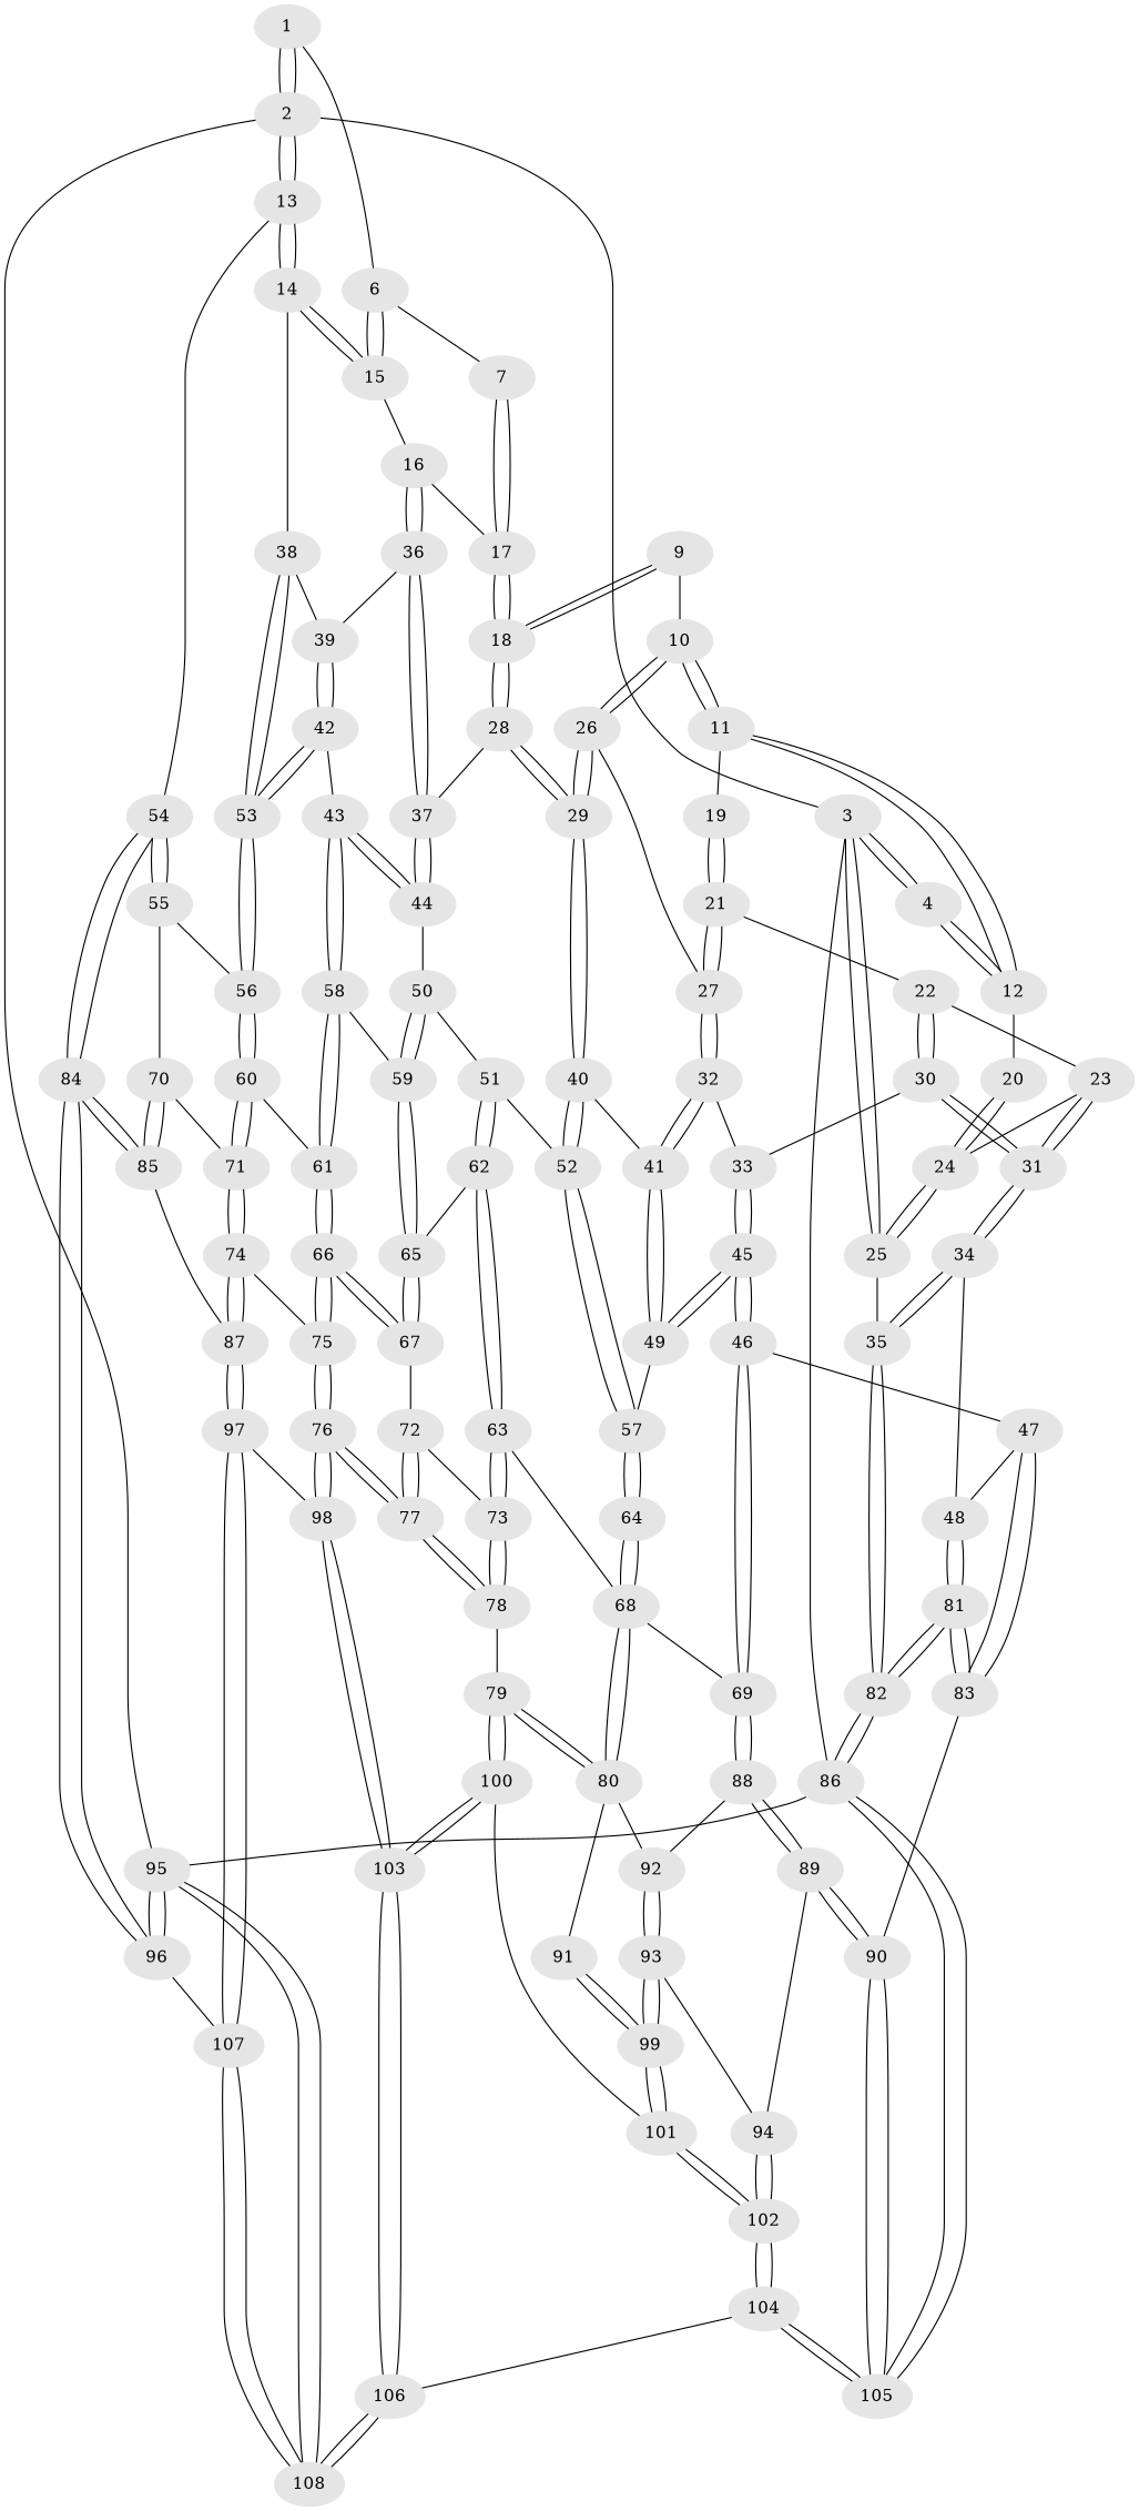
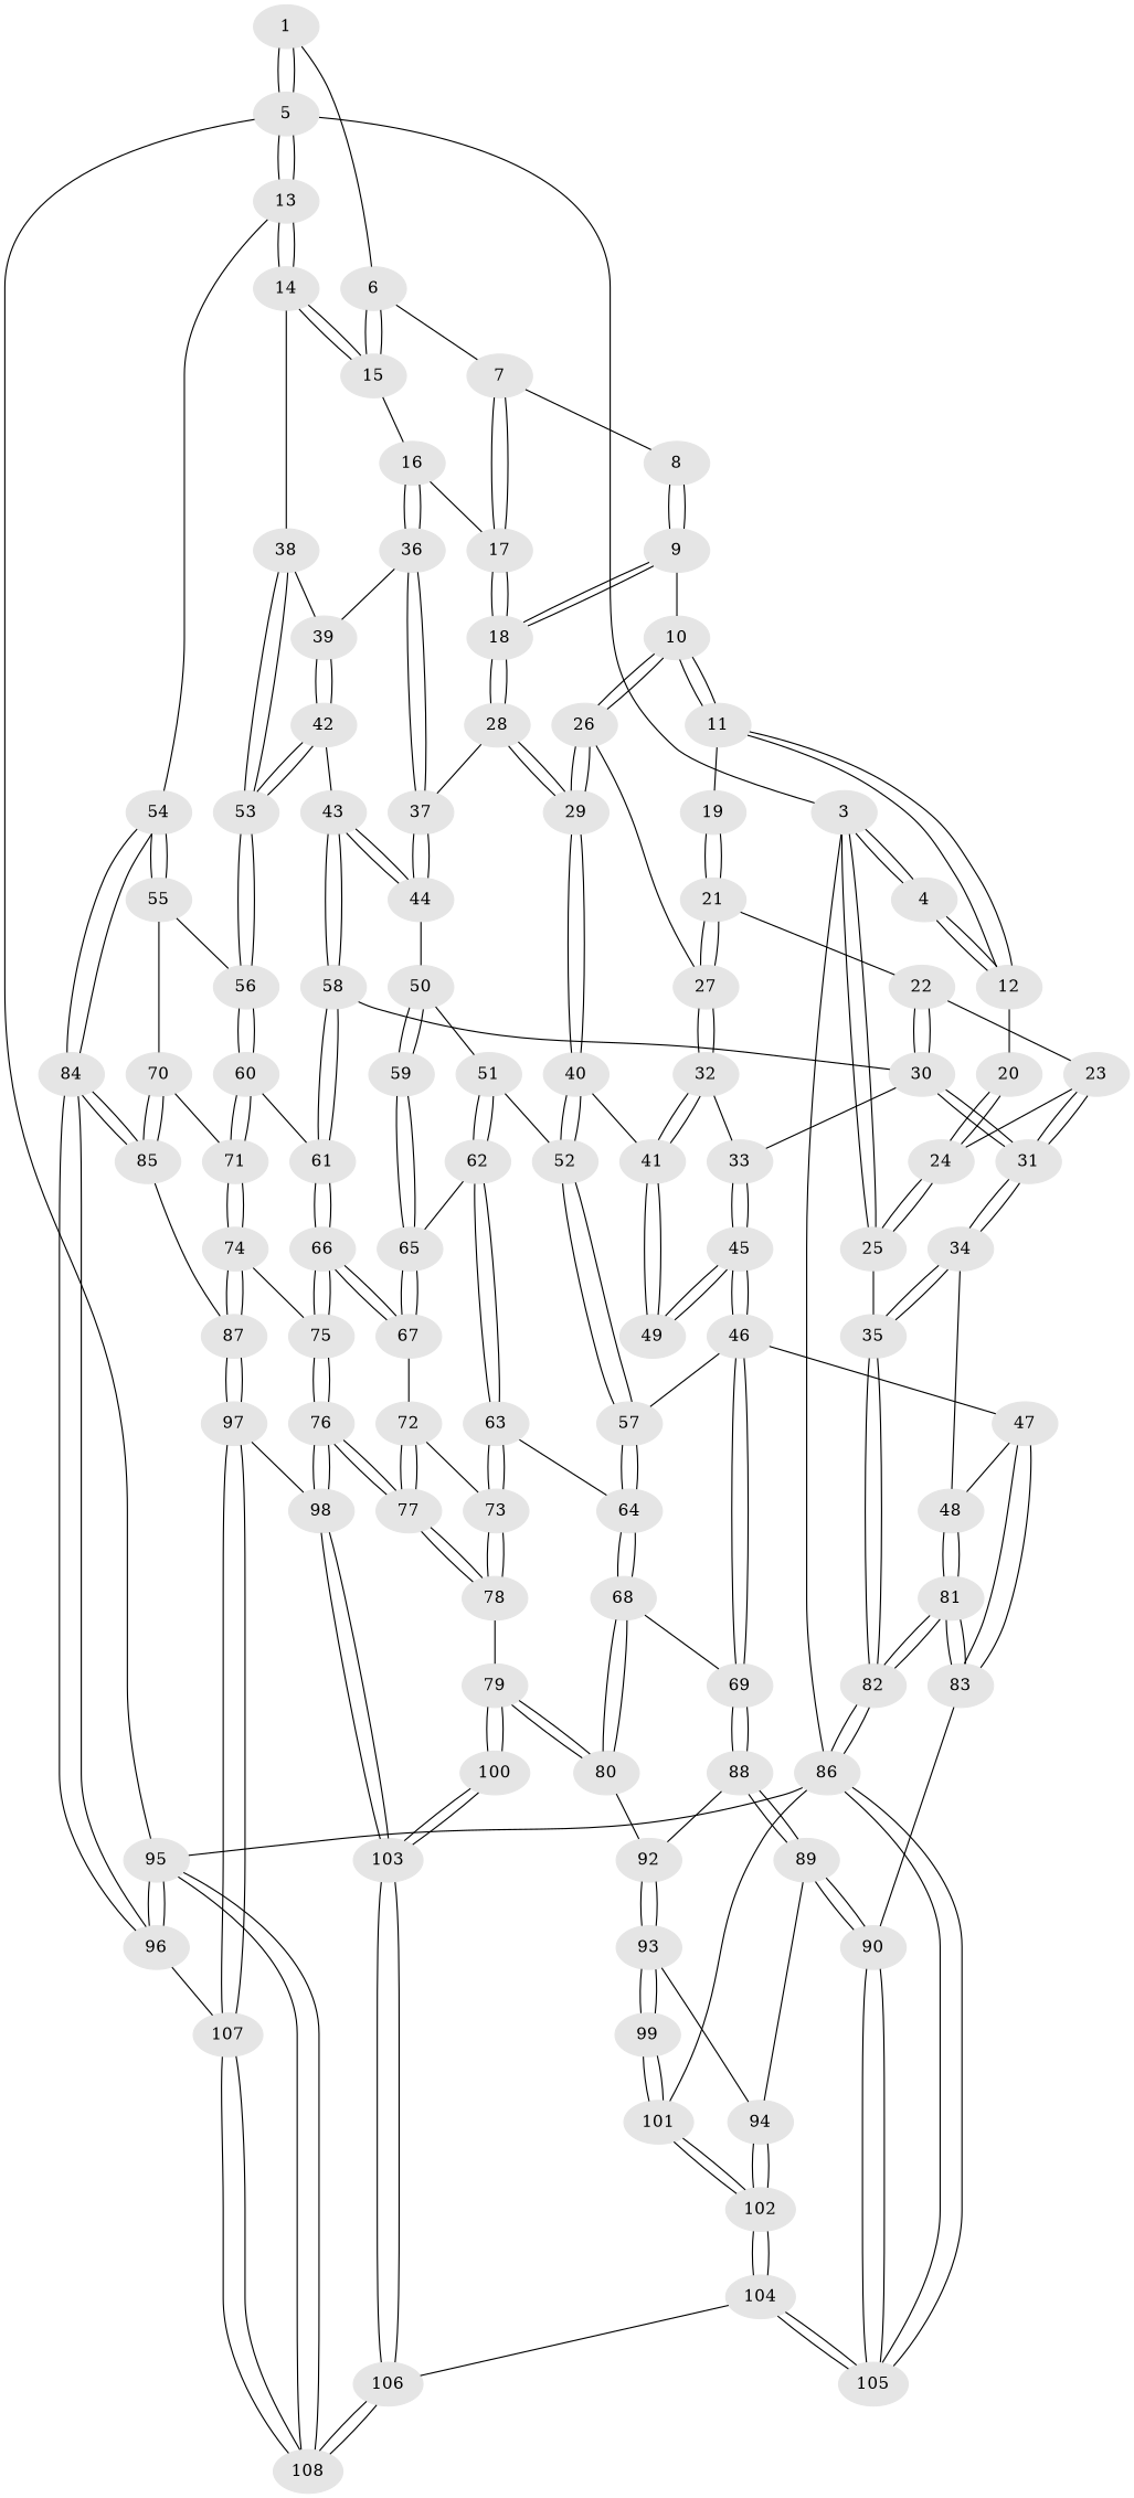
  graph {
    node [color=gray90 style=filled]
    1
-   2
+   2 [label=5]
    6
    3
    13
    95
    7
    15
    4
    25
    86
    14
    54
    96
    108
    12
    35
    105
    20
+   8
    9
    17
    16
    18
    10
    11
    26
    28
    19
    27
    29
    21
    24
    38
    55
    84
    39
    53
    36
    37
    22
    23
    30
    32
    31
    33
    34
    82
    40
    41
    44
    52
    45
    48
    49
    46
    81
    42
    50
    56
    43
    57
    58
    59
    61
    51
    47
    69
    83
    88
    90
    64
    62
    65
    63
    60
    70
    85
    71
    68
    66
    67
    74
    75
    73
    78
    80
    72
    76
    77
-   91
    92
    89
    87
    79
    97
    98
    103
    100
    101
    99
    107
    94
    93
    102
    104
    106
    1 -- 2
    1 -- 2
    1 -- 6
    2 -- 3
    2 -- 13
    2 -- 13
    2 -- 95
    6 -- 7
    6 -- 15
    6 -- 15
    3 -- 4
    3 -- 4
    3 -- 25
    3 -- 25
    3 -- 86
    13 -- 14
    13 -- 14
    13 -- 54
    95 -- 96
    95 -- 96
    95 -- 108
    95 -- 108
+   7 -- 8
    7 -- 17
    7 -- 17
    15 -- 16
    4 -- 12
    4 -- 12
    25 -- 35
    86 -- 95
    86 -- 105
    86 -- 105
    14 -- 15
    14 -- 15
    14 -- 38
    54 -- 55
    54 -- 55
    54 -- 84
    54 -- 84
    96 -- 107
    12 -- 20
    35 -- 82
    35 -- 82
    20 -- 24
    20 -- 24
+   8 -- 9
+   8 -- 9
    9 -- 18
    9 -- 18
    9 -- 10
    17 -- 18
    17 -- 18
    16 -- 17
    16 -- 36
    16 -- 36
    18 -- 28
    18 -- 28
    10 -- 11
    10 -- 11
    10 -- 26
    10 -- 26
    11 -- 12
    11 -- 12
    11 -- 19
    26 -- 27
    26 -- 29
    26 -- 29
    28 -- 29
    28 -- 29
    28 -- 37
    19 -- 21
    19 -- 21
    27 -- 32
    27 -- 32
    29 -- 40
    29 -- 40
    21 -- 27
    21 -- 27
    21 -- 22
    24 -- 25
    24 -- 25
    38 -- 39
    38 -- 53
    38 -- 53
    55 -- 56
    55 -- 70
    84 -- 96
    84 -- 96
    84 -- 85
    84 -- 85
    39 -- 42
    39 -- 42
    53 -- 56
    53 -- 56
    36 -- 39
    36 -- 37
    36 -- 37
    37 -- 44
    37 -- 44
    22 -- 23
    22 -- 30
    22 -- 30
    23 -- 24
    23 -- 31
    23 -- 31
    30 -- 31
    30 -- 31
    30 -- 33
    32 -- 33
    32 -- 41
    32 -- 41
    31 -- 34
    31 -- 34
    33 -- 45
    33 -- 45
    34 -- 35
    34 -- 35
    34 -- 48
    82 -- 86
    82 -- 86
    40 -- 41
    40 -- 52
    40 -- 52
    41 -- 49
    41 -- 49
    44 -- 50
    52 -- 57
    52 -- 57
    45 -- 49
    45 -- 49
    45 -- 46
    45 -- 46
    48 -- 81
    48 -- 81
-   49 -- 57
+   46 -- 57
    46 -- 47
    46 -- 69
    46 -- 69
    81 -- 82
    81 -- 82
    81 -- 83
    81 -- 83
    42 -- 53
    42 -- 53
    42 -- 43
    50 -- 59
    50 -- 59
    50 -- 51
    56 -- 60
    56 -- 60
    43 -- 44
    43 -- 44
    43 -- 58
    43 -- 58
    57 -- 64
    57 -- 64
-   58 -- 59
+   58 -- 30
    58 -- 61
    58 -- 61
    59 -- 65
    59 -- 65
    61 -- 66
    61 -- 66
    51 -- 52
    51 -- 62
    51 -- 62
    47 -- 48
    47 -- 83
    47 -- 83
    69 -- 88
    69 -- 88
    83 -- 90
    88 -- 92
    88 -- 89
    88 -- 89
    90 -- 105
    90 -- 105
    64 -- 68
    64 -- 68
    62 -- 65
    62 -- 63
    62 -- 63
    65 -- 67
    65 -- 67
-   63 -- 68
+   63 -- 64
    63 -- 73
    63 -- 73
    60 -- 61
    60 -- 71
    60 -- 71
    70 -- 85
    70 -- 85
    70 -- 71
    85 -- 87
    71 -- 74
    71 -- 74
    68 -- 69
    68 -- 80
    68 -- 80
    66 -- 67
    66 -- 67
    66 -- 75
    66 -- 75
    67 -- 72
    74 -- 75
    74 -- 87
    74 -- 87
    75 -- 76
    75 -- 76
    73 -- 78
    73 -- 78
    78 -- 79
-   80 -- 91
    80 -- 92
    72 -- 73
    72 -- 77
    72 -- 77
    76 -- 77
    76 -- 77
    76 -- 98
    76 -- 98
    77 -- 78
    77 -- 78
-   91 -- 99
-   91 -- 99
    92 -- 93
    92 -- 93
    89 -- 90
    89 -- 90
    89 -- 94
    87 -- 97
    87 -- 97
    79 -- 80
    79 -- 80
    79 -- 100
    79 -- 100
    97 -- 98
    97 -- 107
    97 -- 107
    98 -- 103
    98 -- 103
    103 -- 106
    103 -- 106
    100 -- 103
    100 -- 103
-   100 -- 101
+   86 -- 101
    101 -- 102
    101 -- 102
    99 -- 101
    99 -- 101
    107 -- 108
    107 -- 108
    94 -- 102
    94 -- 102
    93 -- 99
    93 -- 99
    93 -- 94
    102 -- 104
    102 -- 104
    104 -- 105
    104 -- 105
    104 -- 106
    106 -- 108
    106 -- 108
  }
